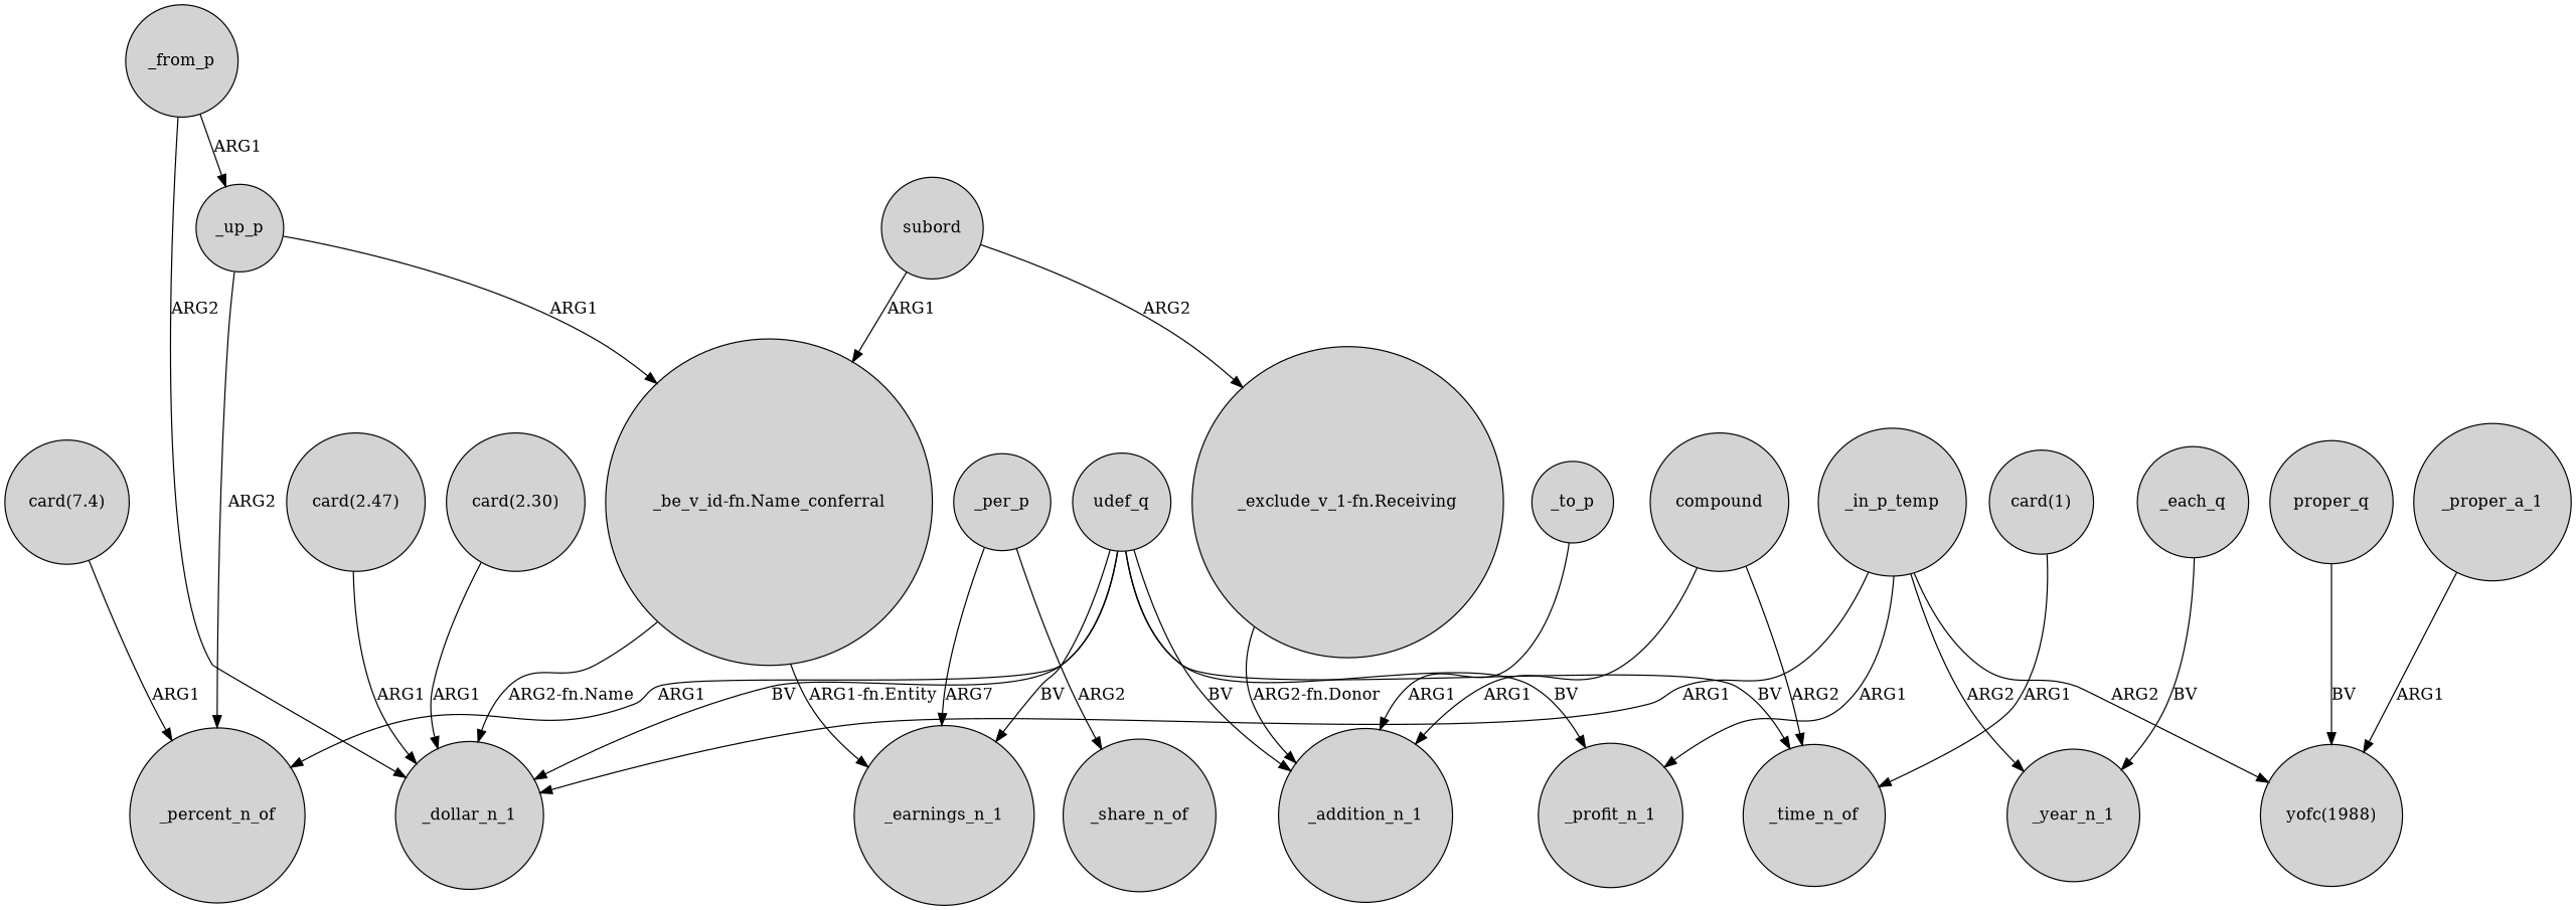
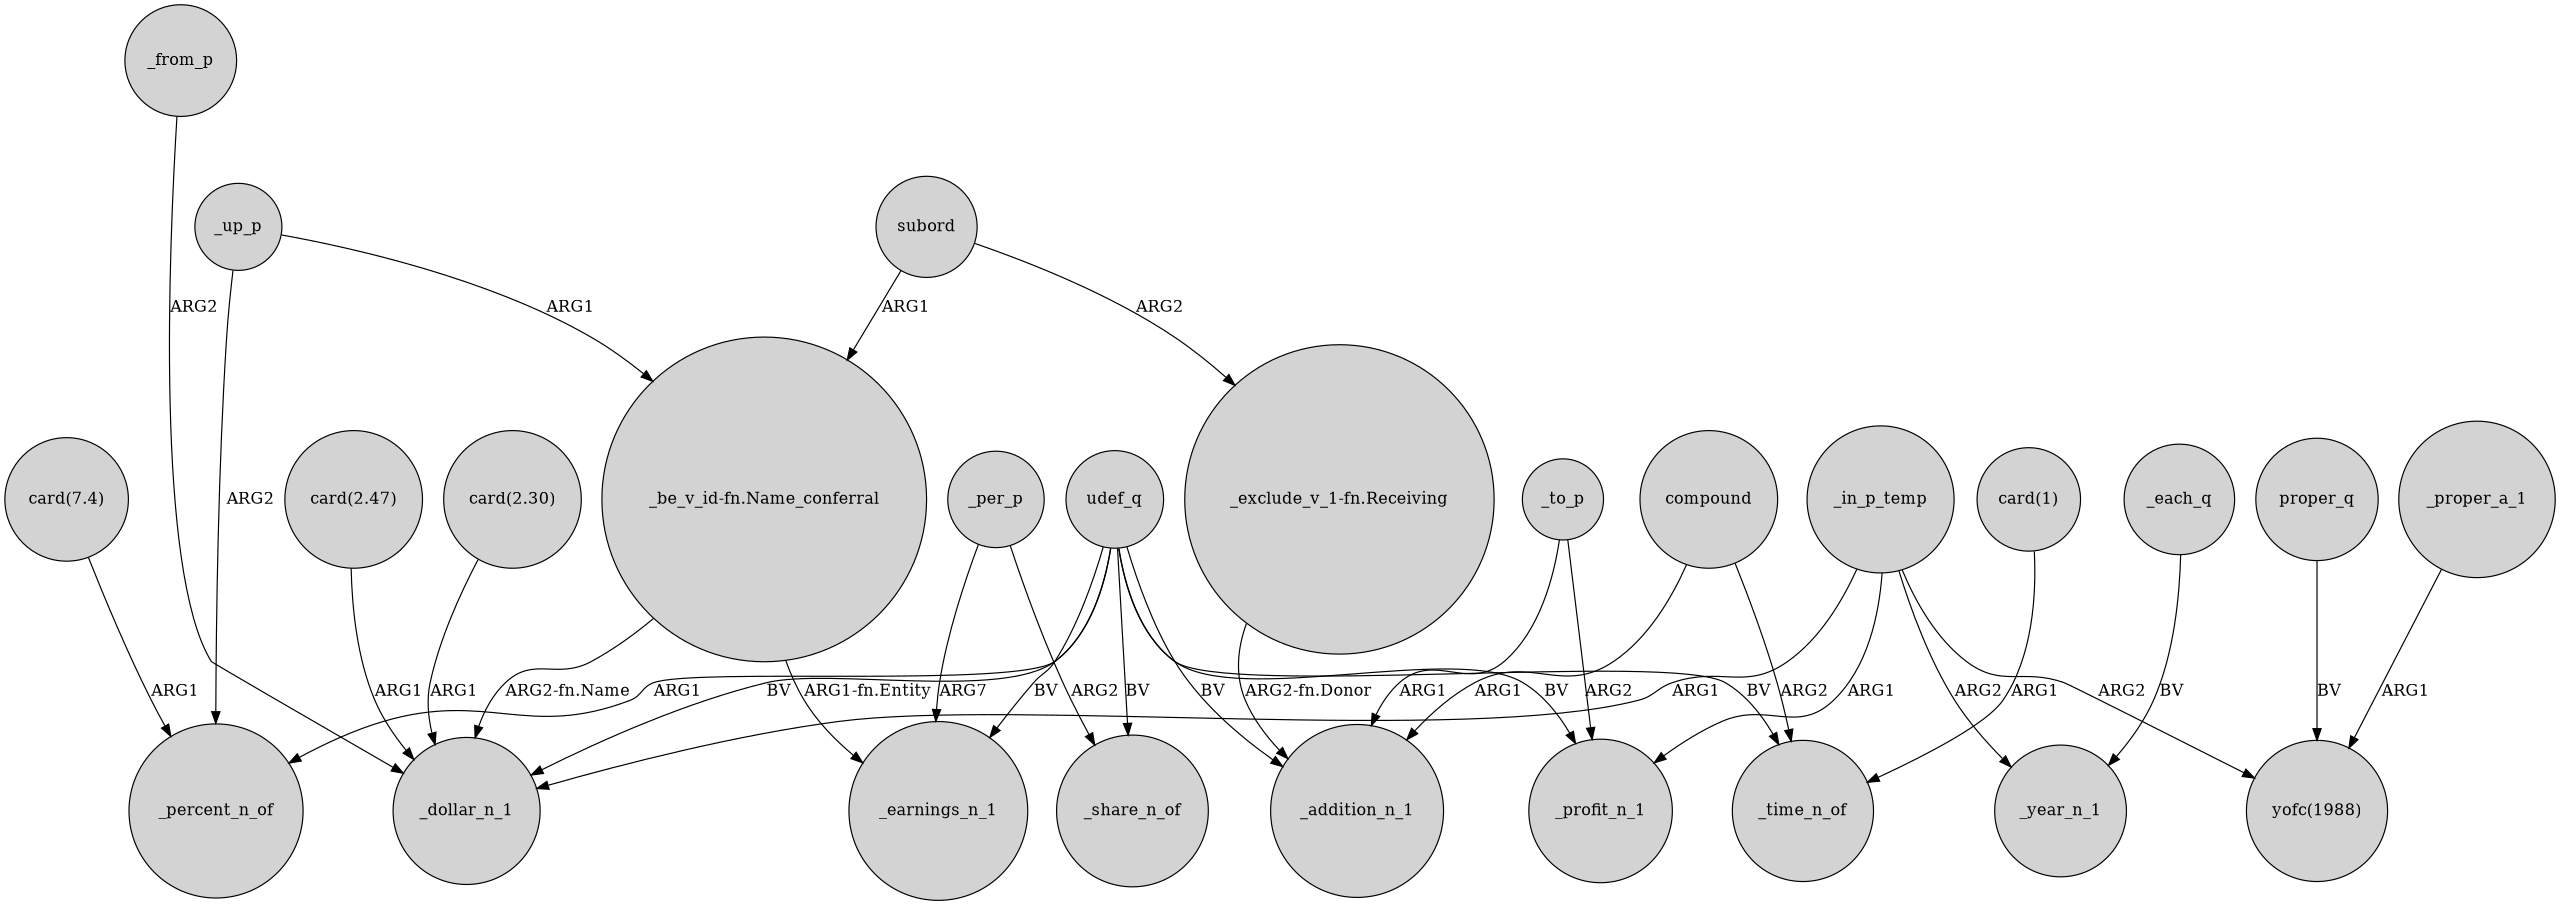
  digraph {
    node [shape=circle style=filled]
    _up_p
    _percent_n_of
    "_be_v_id-fn.Name_conferral"
    _dollar_n_1
    _earnings_n_1
    "card(2.47)"
    _to_p
    _profit_n_1
    _addition_n_1
    "_exclude_v_1-fn.Receiving"
    udef_q
    _time_n_of
    _share_n_of
    _in_p_temp
    _year_n_1
    "yofc(1988)"
    _each_q
    "card(2.30)"
    subord
    n20 [label=_proper_a_1]
    _per_p
    compound
    proper_q
    "card(1)"
    _from_p
    "card(7.4)"
    _up_p -> _percent_n_of [label=ARG2]
    _up_p -> "_be_v_id-fn.Name_conferral" [label=ARG1]
    "_be_v_id-fn.Name_conferral" -> _dollar_n_1 [label="ARG2-fn.Name"]
    "_be_v_id-fn.Name_conferral" -> _earnings_n_1 [label="ARG1-fn.Entity"]
    "card(2.47)" -> _dollar_n_1 [label=ARG1]
+   _to_p -> _profit_n_1 [label=ARG2]
    _to_p -> _addition_n_1 [label=ARG1]
    "_exclude_v_1-fn.Receiving" -> _addition_n_1 [label="ARG2-fn.Donor"]
    udef_q -> _percent_n_of [label=ARG1]
    udef_q -> _dollar_n_1 [label=BV]
    udef_q -> _earnings_n_1 [label=BV]
    udef_q -> _profit_n_1 [label=BV]
    udef_q -> _addition_n_1 [label=BV]
    udef_q -> _time_n_of [label=BV]
+   udef_q -> _share_n_of [label=BV]
    _in_p_temp -> _dollar_n_1 [label=ARG1]
    _in_p_temp -> _profit_n_1 [label=ARG1]
    _in_p_temp -> _year_n_1 [label=ARG2]
    _in_p_temp -> "yofc(1988)" [label=ARG2]
    _each_q -> _year_n_1 [label=BV]
    "card(2.30)" -> _dollar_n_1 [label=ARG1]
    subord -> "_be_v_id-fn.Name_conferral" [label=ARG1]
    subord -> "_exclude_v_1-fn.Receiving" [label=ARG2]
    n20 -> "yofc(1988)" [label=ARG1]
    _per_p -> _earnings_n_1 [label=ARG7]
    _per_p -> _share_n_of [label=ARG2]
    compound -> _addition_n_1 [label=ARG1]
    compound -> _time_n_of [label=ARG2]
    proper_q -> "yofc(1988)" [label=BV]
    "card(1)" -> _time_n_of [label=ARG1]
-   _from_p -> _up_p [label=ARG1]
    _from_p -> _dollar_n_1 [label=ARG2]
    "card(7.4)" -> _percent_n_of [label=ARG1]
  }
